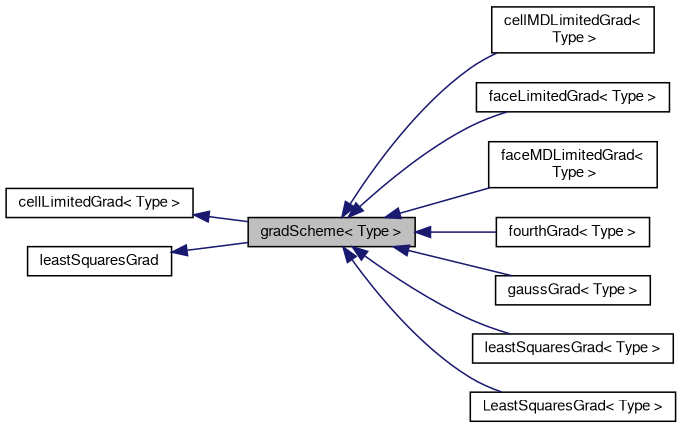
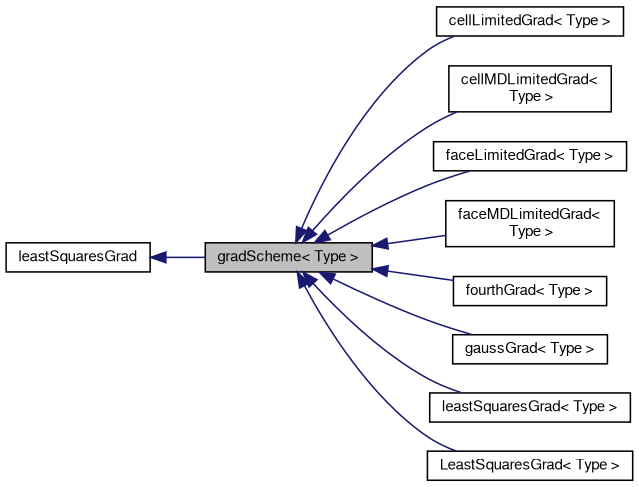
  digraph {
    rankdir=LR
    node [color=black fontname=FreeSans fontsize=10 shape=record]
    edge [color=midnightblue dir=back fontname=FreeSans fontsize=10 labelfontname=FreeSans labelfontsize=10 style=solid]
    n1 [fillcolor=grey75 fontcolor=black height=0.2 label="gradScheme\< Type \>" style=filled width=0.4]
    n2 [height=0.2 label="cellLimitedGrad\< Type \>" width=0.4]
    n3 [height=0.2 label="cellMDLimitedGrad\<\l Type \>" width=0.4]
    n4 [height=0.2 label="faceLimitedGrad\< Type \>" width=0.4]
    n5 [height=0.2 label="faceMDLimitedGrad\<\l Type \>" width=0.4]
    n6 [height=0.2 label="fourthGrad\< Type \>" width=0.4]
    n7 [height=0.2 label="gaussGrad\< Type \>" width=0.4]
    n8 [height=0.2 label="leastSquaresGrad\< Type \>" width=0.4]
    n9 [height=0.2 label="LeastSquaresGrad\< Type \>" width=0.4]
    n10 [height=0.2 label=leastSquaresGrad width=0.4]
-   n2 -> n1
+   n1 -> n2
    n1 -> n3
    n1 -> n4
    n1 -> n5
    n1 -> n6
    n1 -> n7
    n1 -> n8
    n1 -> n9
    n10 -> n1
  }
